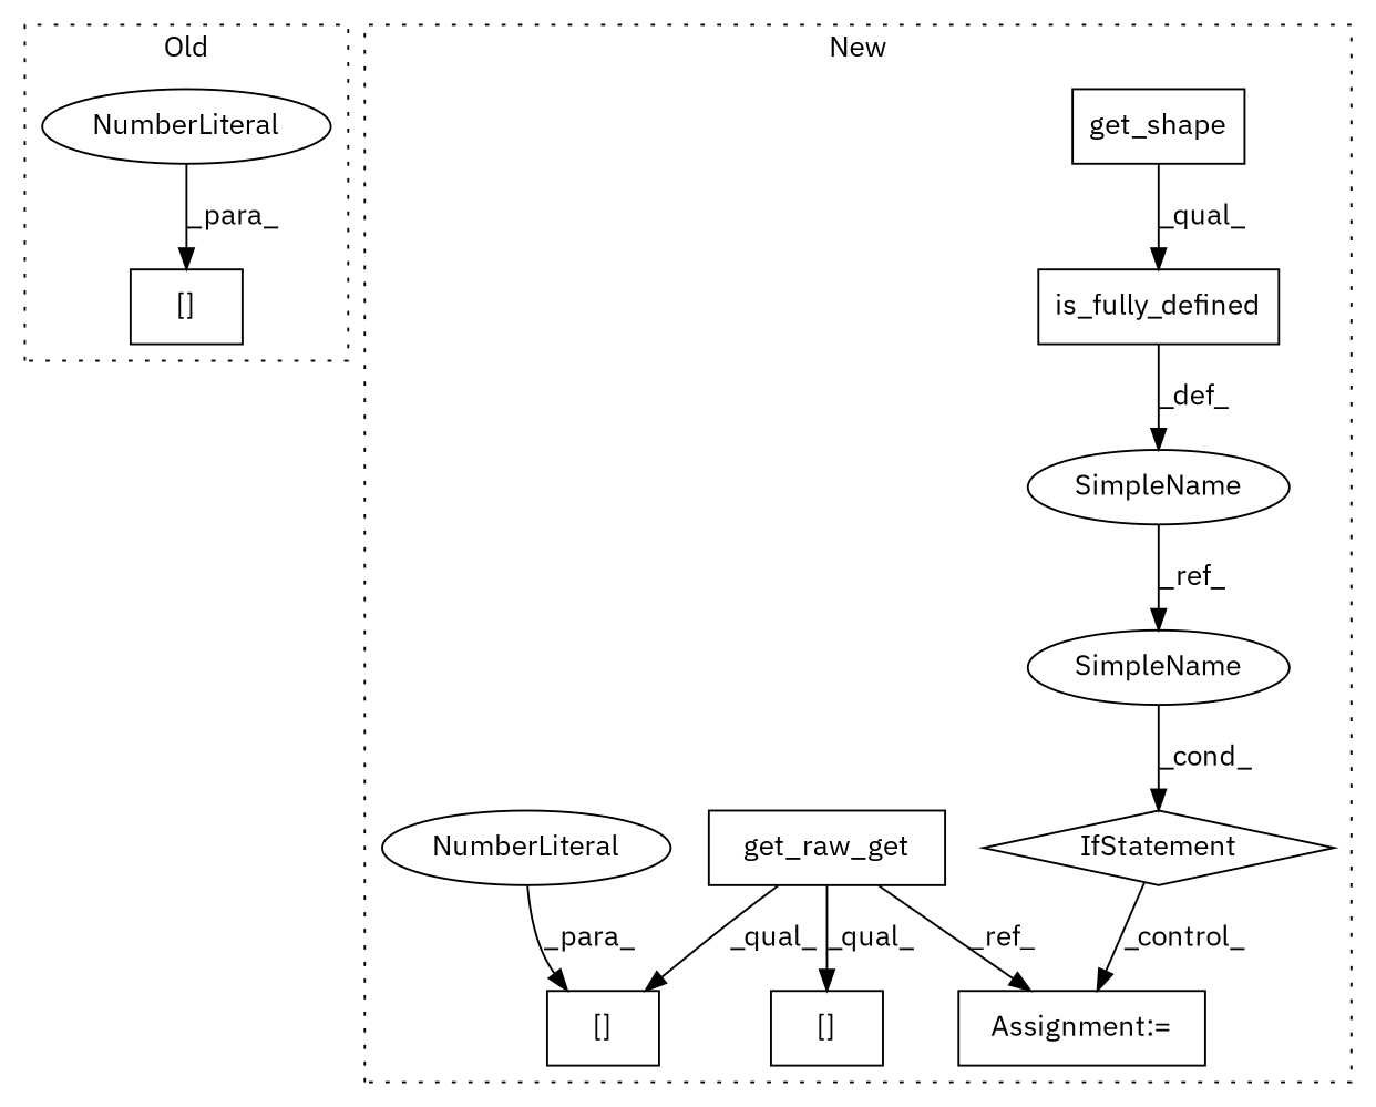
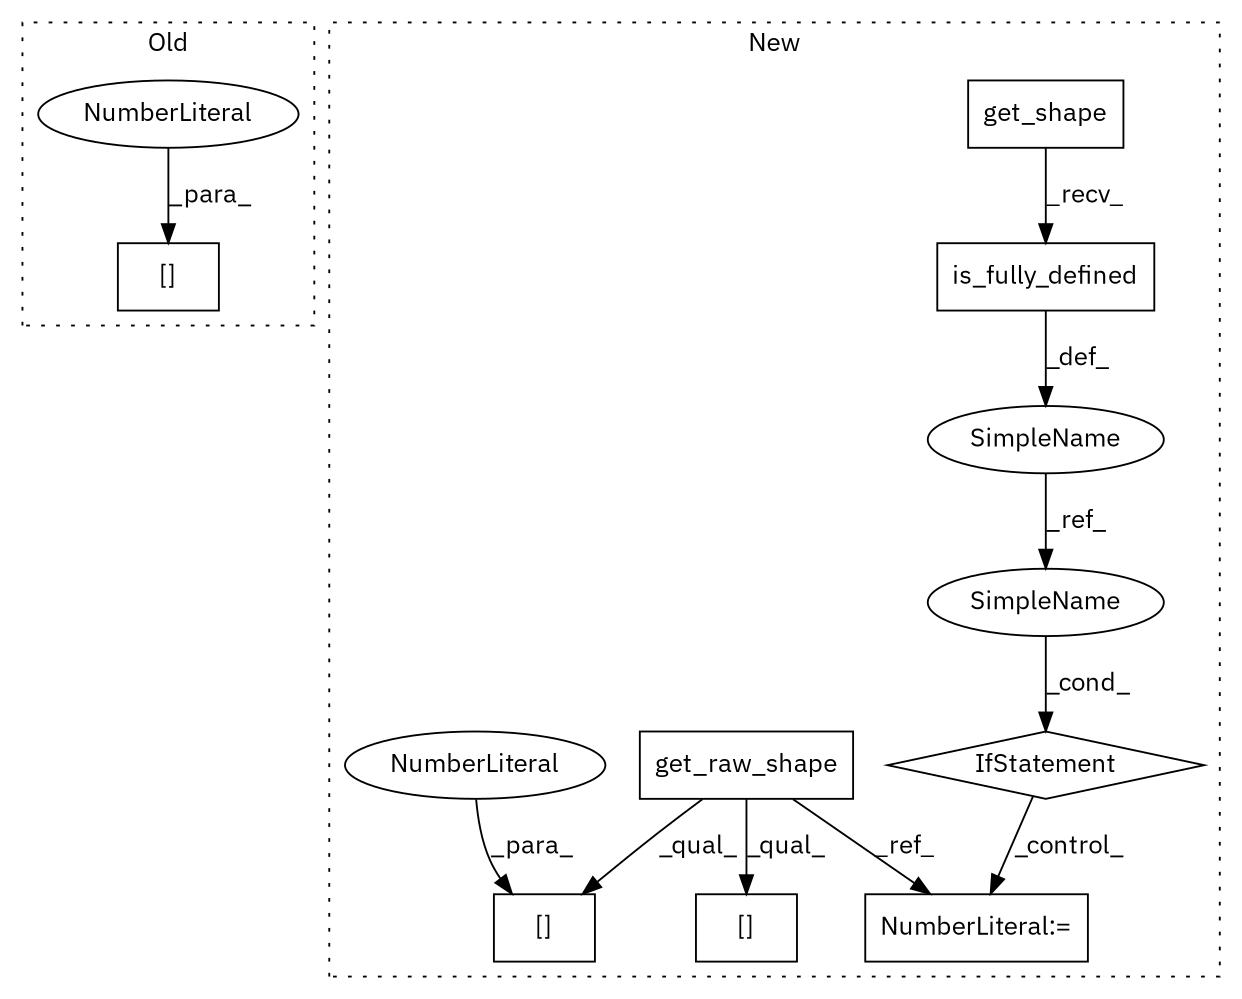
  digraph {
    fontname="IBM Plex Sans"
    node [a=2 fontname="IBM Plex Sans" l=1 shape=box]
    edge [fontname="IBM Plex Sans"]
    n1 [l="17,1" label="[]" s="1694,1712"]
    n2 [a=34 label=NumberLiteral s=1711 shape=ellipse]
-   n3 [a=32 l=15 label=get_raw_get s=1504]
+   n3 [a=32 l=15 label=get_raw_shape s=1504]
    n4 [l="23,1" label="[]" s="1497,1521"]
    n5 [a=34 label=NumberLiteral s=1520 shape=ellipse]
    n6 [a=25 l="4,2" label=IfStatement s="1460,1478" shape=diamond]
    n7 [a=42 l=14 label=SimpleName s=1402 shape=ellipse]
    n8 [a=32 l=11 label=get_shape s=1424]
    n9 [a=32 l=18 label=is_fully_defined s=1436]
    n10 [l="9,1" label="[]" s="2306,2323"]
-   n11 [a=7 label="Assignment:=" s=1822]
+   n11 [a=7 label="NumberLiteral:=" s=1822]
    n12 [a=42 l=14 label=SimpleName s=1464 shape=ellipse]
    subgraph cluster_1 {
      label=Old
      style=dotted
      n1
      n2
    }
    subgraph cluster_2 {
      label=New
      style=dotted
      n3
      n4
      n5
      n6
      n7
      n8
      n9
      n10
      n11
      n12
    }
    n2 -> n1 [label=_para_]
    n3 -> n4 [label=_qual_]
    n3 -> n10 [label=_qual_]
    n3 -> n11 [label=_ref_]
    n5 -> n4 [label=_para_]
    n6 -> n11 [label=_control_]
    n7 -> n12 [label=_ref_]
-   n8 -> n9 [label=_qual_]
+   n8 -> n9 [label=_recv_]
    n9 -> n7 [label=_def_]
    n12 -> n6 [label=_cond_]
  }
